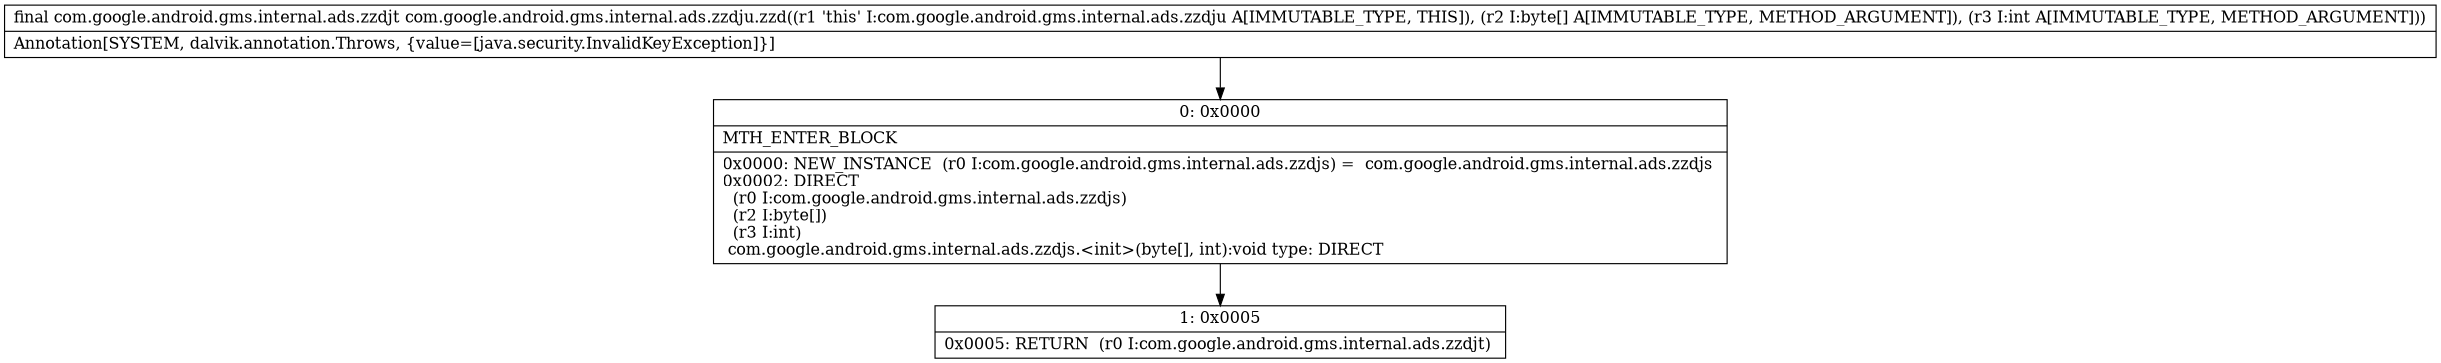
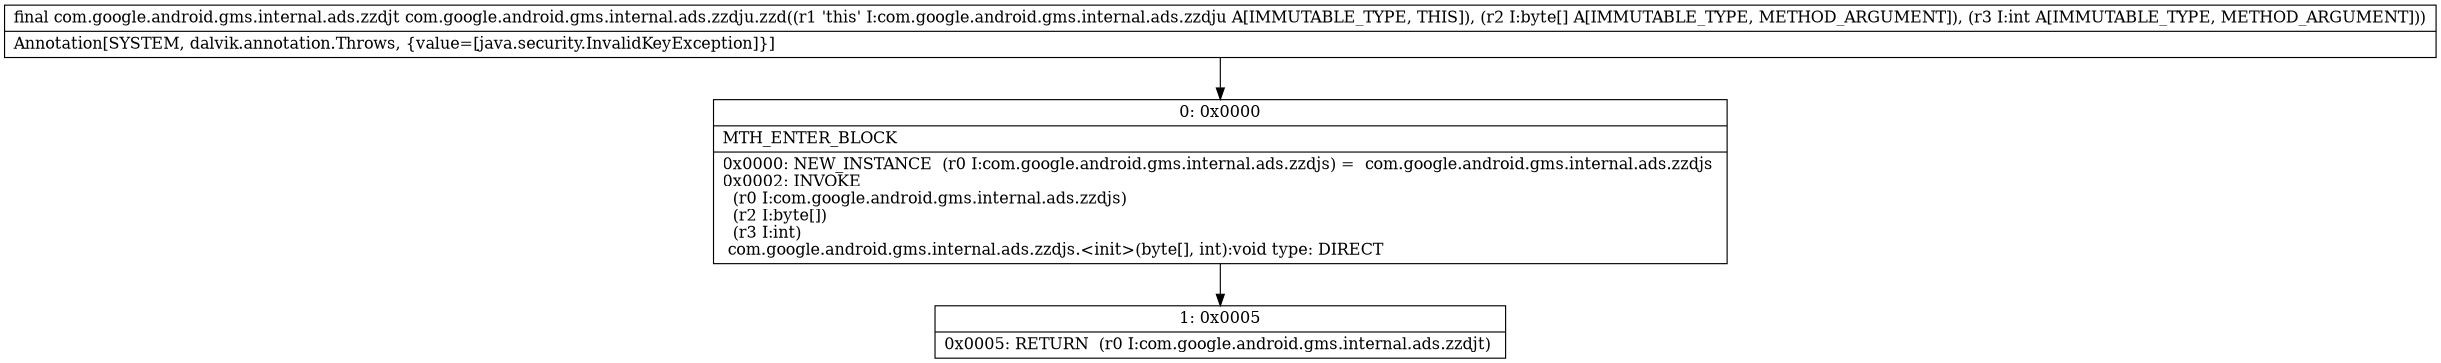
  digraph {
    fontname="DejaVu Serif"
    node [shape=record fontname="DejaVu Serif"]
    edge [fontname="DejaVu Serif"]
-   n1 [label="{0\:\ 0x0000|MTH_ENTER_BLOCK\l|0x0000: NEW_INSTANCE  (r0 I:com.google.android.gms.internal.ads.zzdjs) =  com.google.android.gms.internal.ads.zzdjs \l0x0002: DIRECT  \l  (r0 I:com.google.android.gms.internal.ads.zzdjs)\l  (r2 I:byte[])\l  (r3 I:int)\l com.google.android.gms.internal.ads.zzdjs.\<init\>(byte[], int):void type: DIRECT \l}"]
+   n1 [label="{0\:\ 0x0000|MTH_ENTER_BLOCK\l|0x0000: NEW_INSTANCE  (r0 I:com.google.android.gms.internal.ads.zzdjs) =  com.google.android.gms.internal.ads.zzdjs \l0x0002: INVOKE  \l  (r0 I:com.google.android.gms.internal.ads.zzdjs)\l  (r2 I:byte[])\l  (r3 I:int)\l com.google.android.gms.internal.ads.zzdjs.\<init\>(byte[], int):void type: DIRECT \l}"]
    n2 [label="{1\:\ 0x0005|0x0005: RETURN  (r0 I:com.google.android.gms.internal.ads.zzdjt) \l}"]
    n3 [label="{final com.google.android.gms.internal.ads.zzdjt com.google.android.gms.internal.ads.zzdju.zzd((r1 'this' I:com.google.android.gms.internal.ads.zzdju A[IMMUTABLE_TYPE, THIS]), (r2 I:byte[] A[IMMUTABLE_TYPE, METHOD_ARGUMENT]), (r3 I:int A[IMMUTABLE_TYPE, METHOD_ARGUMENT]))  | Annotation[SYSTEM, dalvik.annotation.Throws, \{value=[java.security.InvalidKeyException]\}]\l}"]
    n1 -> n2
    n3 -> n1
  }
